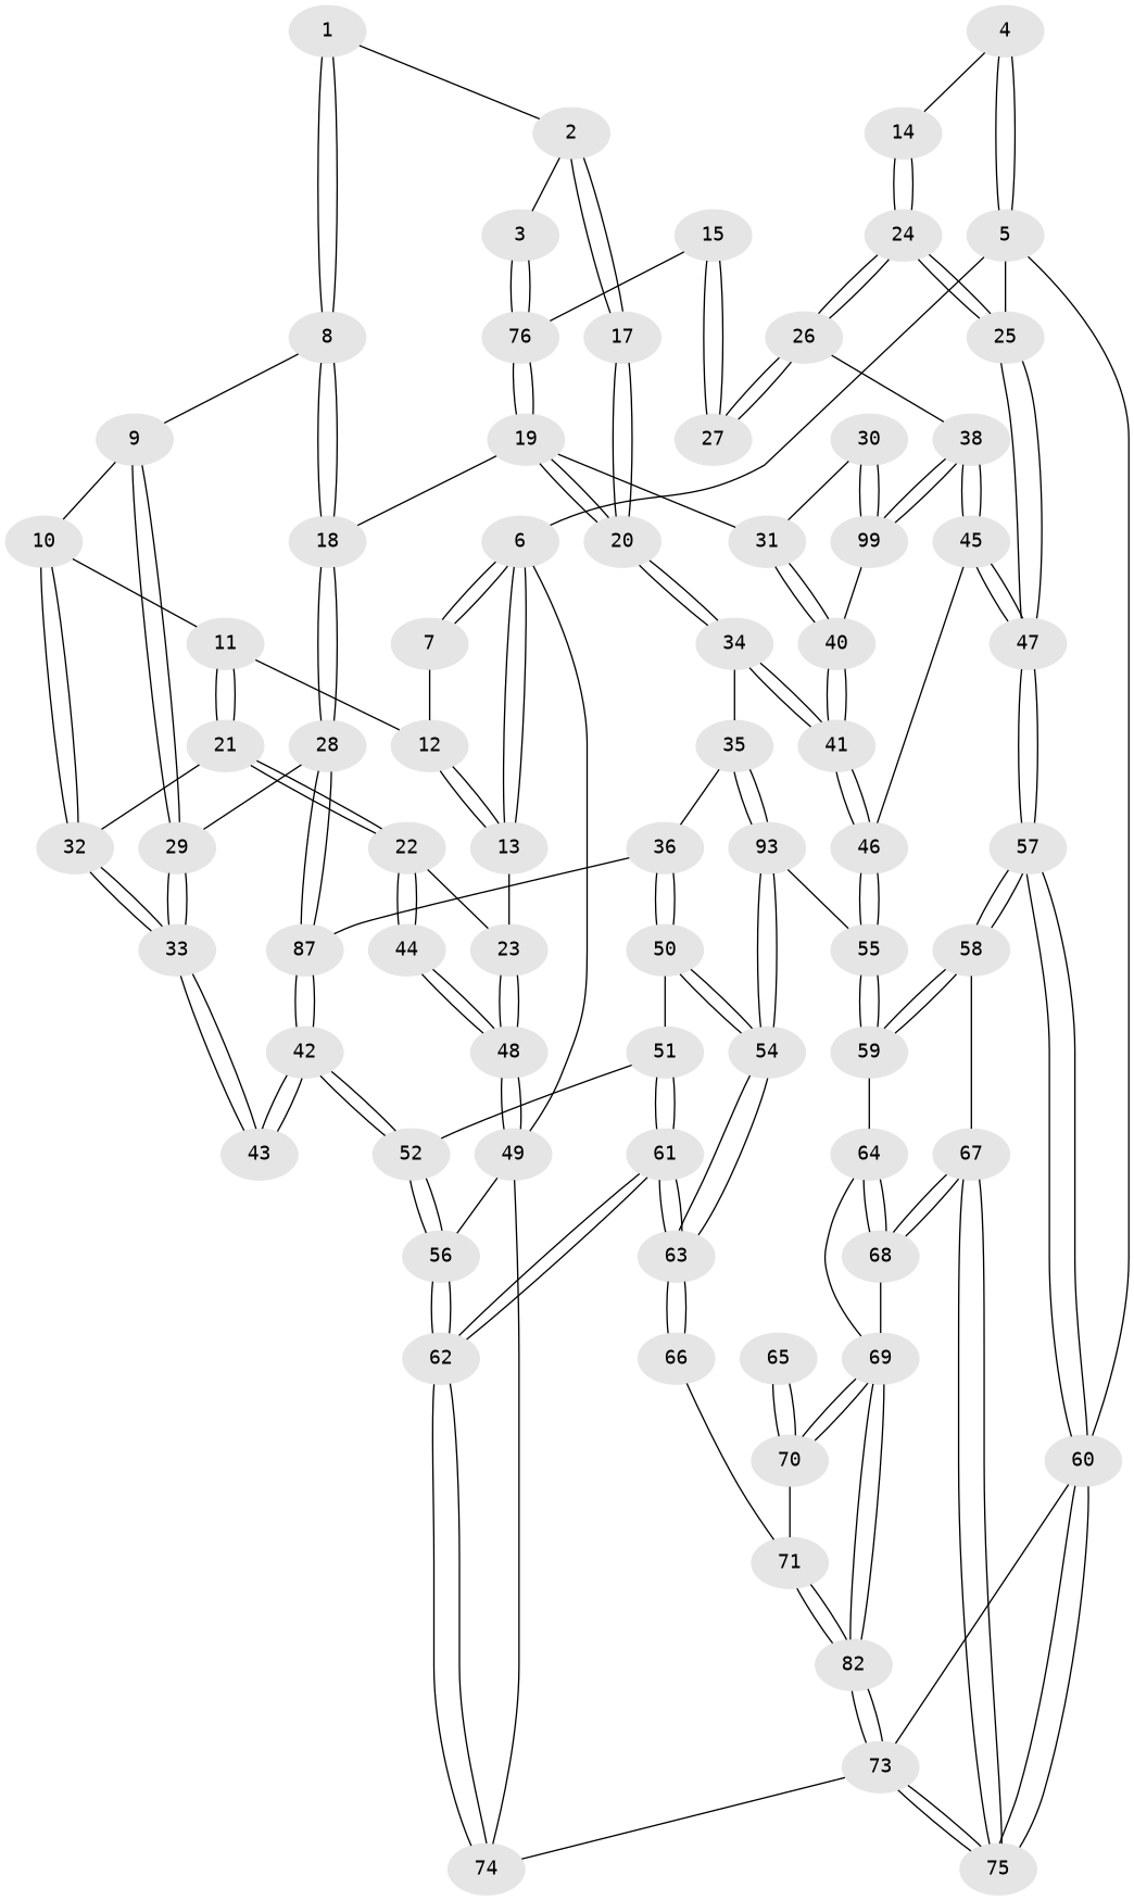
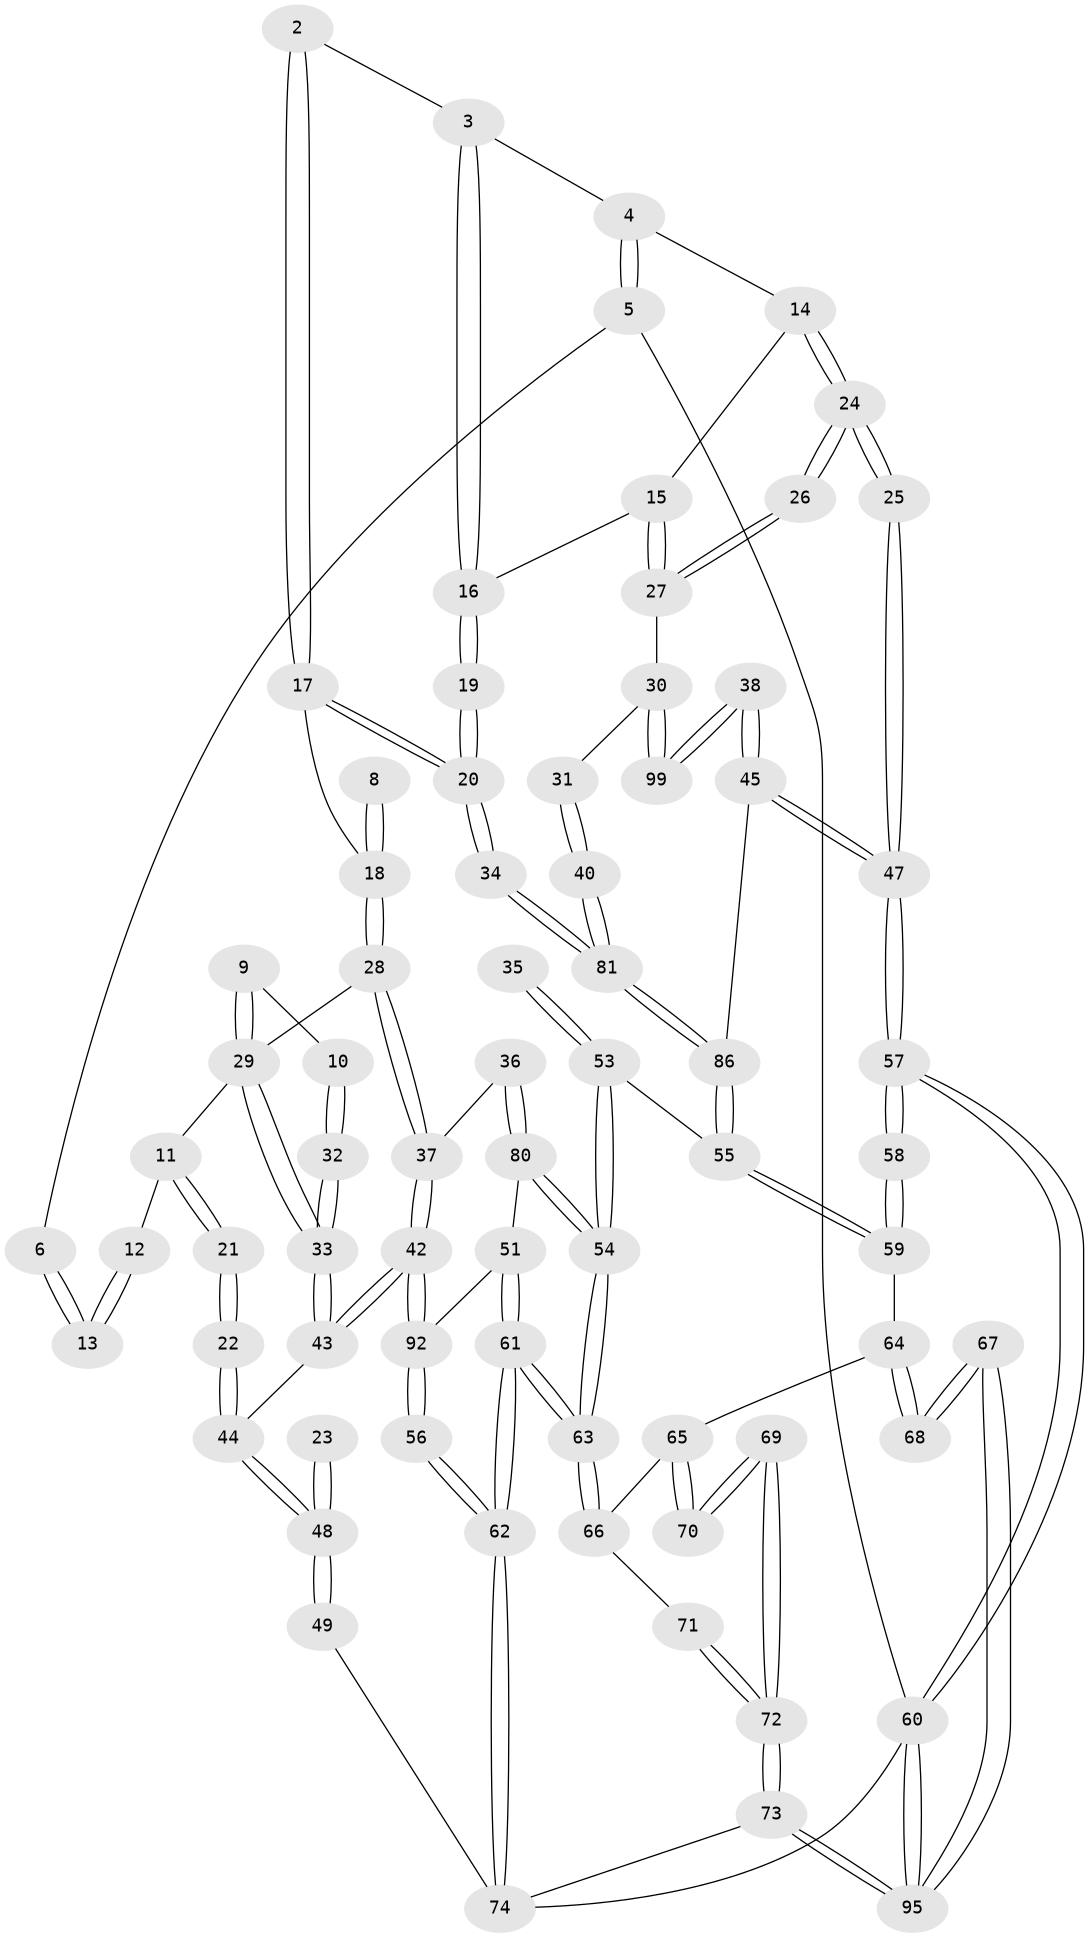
  graph {
    fontname="DejaVu Sans Mono"
    node [color=gray90 fontname="DejaVu Sans Mono" style=filled]
    edge [fontname="DejaVu Sans Mono"]
-   1
    2
    8
    3
    17
    9
    18
    4
-   16 [label=76]
+   16
    20
    5
    14
    19
    6
    25
    60
    15
    24
-   7
    13
    49
    47
    74
-   75
+   75 [label=95]
    12
    23
    56
    10
    29
    28
    11
    32
    33
    21
    22
    48
    27
    26
    30
    31
    34
-   37 [label=87]
+   37
    40
    35
-   41
+   41 [label=81]
    44
    38
    57
    n49 [label=99]
    45
    42
    43
    36
-   53 [label=93]
-   46
-   50
+   53
+   46 [label=86]
+   50 [label=80]
    55
    54
    51
-   52
+   52 [label=92]
    59
    58
    62
    61
    63
    66
    64
    67
    68
    65
    71
    70
    69
-   72 [label=82]
+   72
    73
-   1 -- 2
-   1 -- 8
-   1 -- 8
    2 -- 3
    2 -- 17
    2 -- 17
-   8 -- 9
    8 -- 18
    8 -- 18
+   3 -- 4
    3 -- 16
    3 -- 16
-   19 -- 18
+   17 -- 18
    17 -- 20
    17 -- 20
    9 -- 10
    9 -- 29
    9 -- 29
    18 -- 28
    18 -- 28
    4 -- 5
    4 -- 5
    4 -- 14
    16 -- 19
    16 -- 19
    20 -- 34
    20 -- 34
    5 -- 6
-   5 -- 25
    5 -- 60
+   14 -- 15
    14 -- 24
    14 -- 24
    19 -- 20
    19 -- 20
-   19 -- 31
-   6 -- 7
-   6 -- 7
    6 -- 13
    6 -- 13
-   6 -- 49
    25 -- 47
    25 -- 47
-   60 -- 73
+   60 -- 74
    60 -- 75
    60 -- 75
    15 -- 16
    15 -- 27
    15 -- 27
    24 -- 25
    24 -- 25
    24 -- 26
    24 -- 26
-   7 -- 12
-   13 -- 23
    49 -- 74
-   49 -- 56
    47 -- 57
    47 -- 57
    12 -- 13
    12 -- 13
    23 -- 48
    23 -- 48
    56 -- 62
    56 -- 62
-   10 -- 11
+   29 -- 11
    10 -- 32
    10 -- 32
    29 -- 33
    29 -- 33
    28 -- 29
    28 -- 37
    28 -- 37
    11 -- 12
    11 -- 21
    11 -- 21
    32 -- 33
    32 -- 33
    33 -- 43
    33 -- 43
-   21 -- 32
    21 -- 22
    21 -- 22
-   22 -- 23
    22 -- 44
    22 -- 44
    48 -- 49
    48 -- 49
+   27 -- 30
    26 -- 27
    26 -- 27
-   26 -- 38
    30 -- 31
    30 -- n49
    30 -- n49
    31 -- 40
    31 -- 40
-   34 -- 35
    34 -- 41
    34 -- 41
    37 -- 42
    37 -- 42
    40 -- 41
    40 -- 41
-   35 -- 36
    35 -- 53
    35 -- 53
    41 -- 46
    41 -- 46
    44 -- 48
    44 -- 48
    38 -- n49
    38 -- n49
    38 -- 45
    38 -- 45
    57 -- 60
    57 -- 60
    57 -- 58
    57 -- 58
-   n49 -- 40
    45 -- 47
    45 -- 47
    45 -- 46
    42 -- 43
    42 -- 43
    42 -- 52
    42 -- 52
+   43 -- 44
    36 -- 37
    36 -- 50
    36 -- 50
    53 -- 55
    53 -- 54
    53 -- 54
    46 -- 55
    46 -- 55
    50 -- 54
    50 -- 54
    50 -- 51
    55 -- 59
    55 -- 59
    54 -- 63
    54 -- 63
    51 -- 52
    51 -- 61
    51 -- 61
    52 -- 56
    52 -- 56
    59 -- 64
    58 -- 59
    58 -- 59
-   58 -- 67
    62 -- 74
    62 -- 74
    61 -- 62
    61 -- 62
    61 -- 63
    61 -- 63
    63 -- 66
    63 -- 66
    66 -- 71
    64 -- 68
    64 -- 68
-   64 -- 69
+   64 -- 65
    67 -- 75
    67 -- 75
    67 -- 68
    67 -- 68
-   68 -- 69
+   65 -- 66
    65 -- 70
    65 -- 70
    71 -- 72
    71 -- 72
-   70 -- 71
    69 -- 70
    69 -- 70
    69 -- 72
    69 -- 72
    72 -- 73
    72 -- 73
    73 -- 74
    73 -- 75
    73 -- 75
  }
